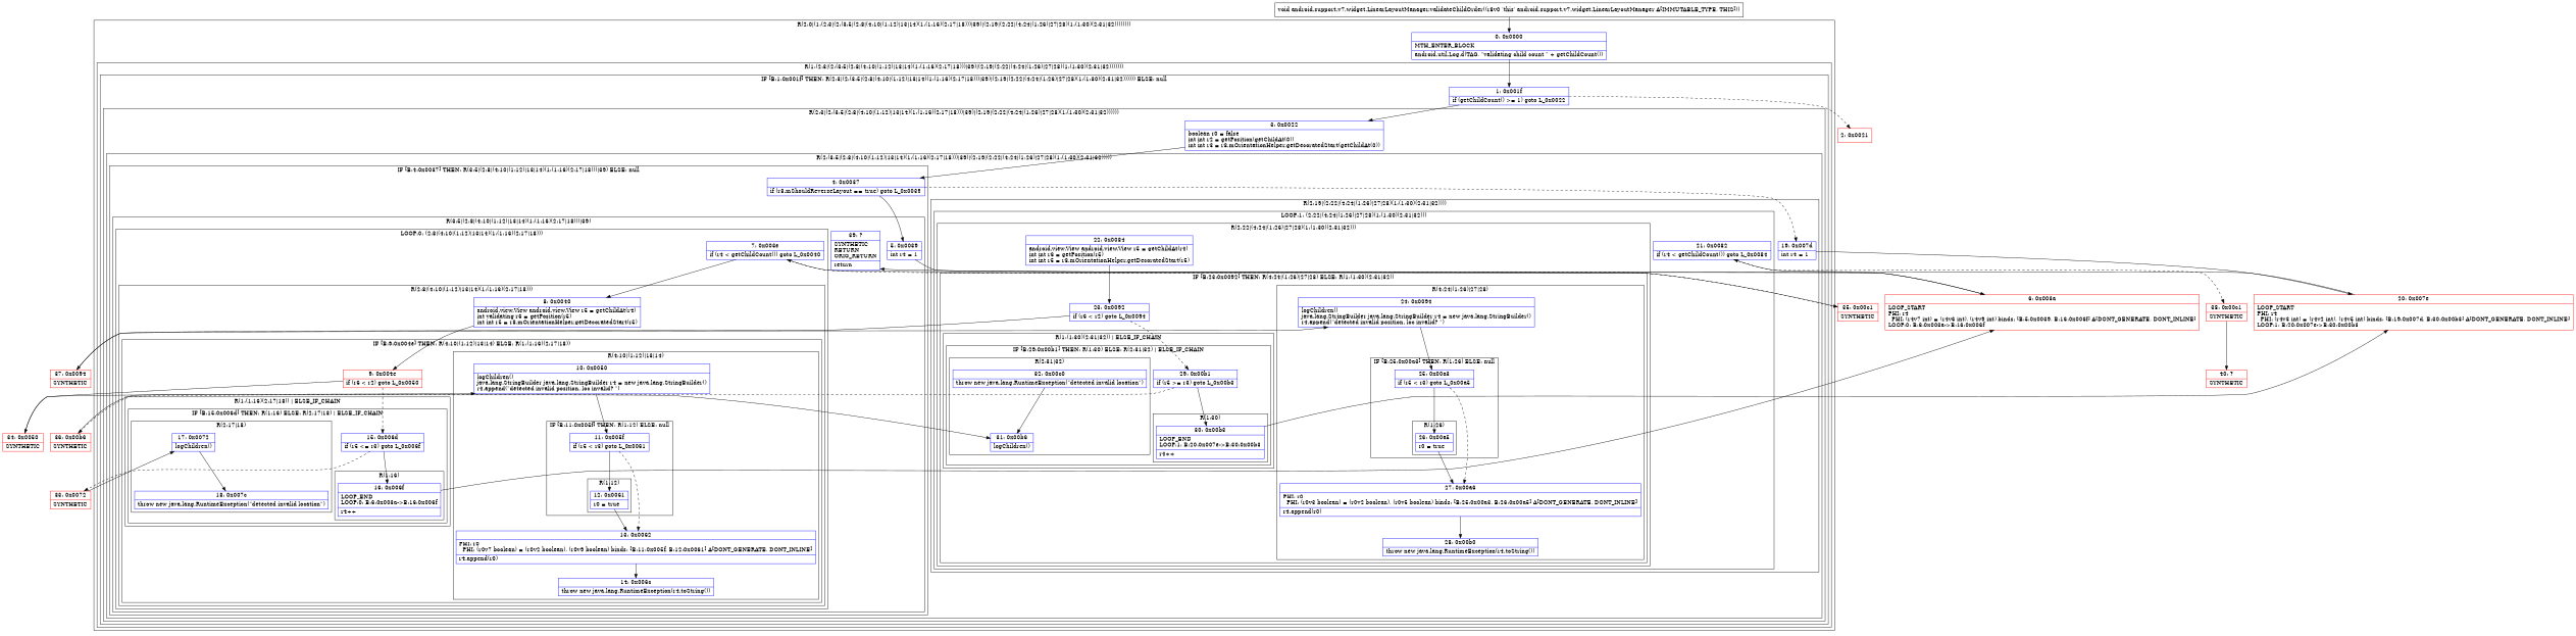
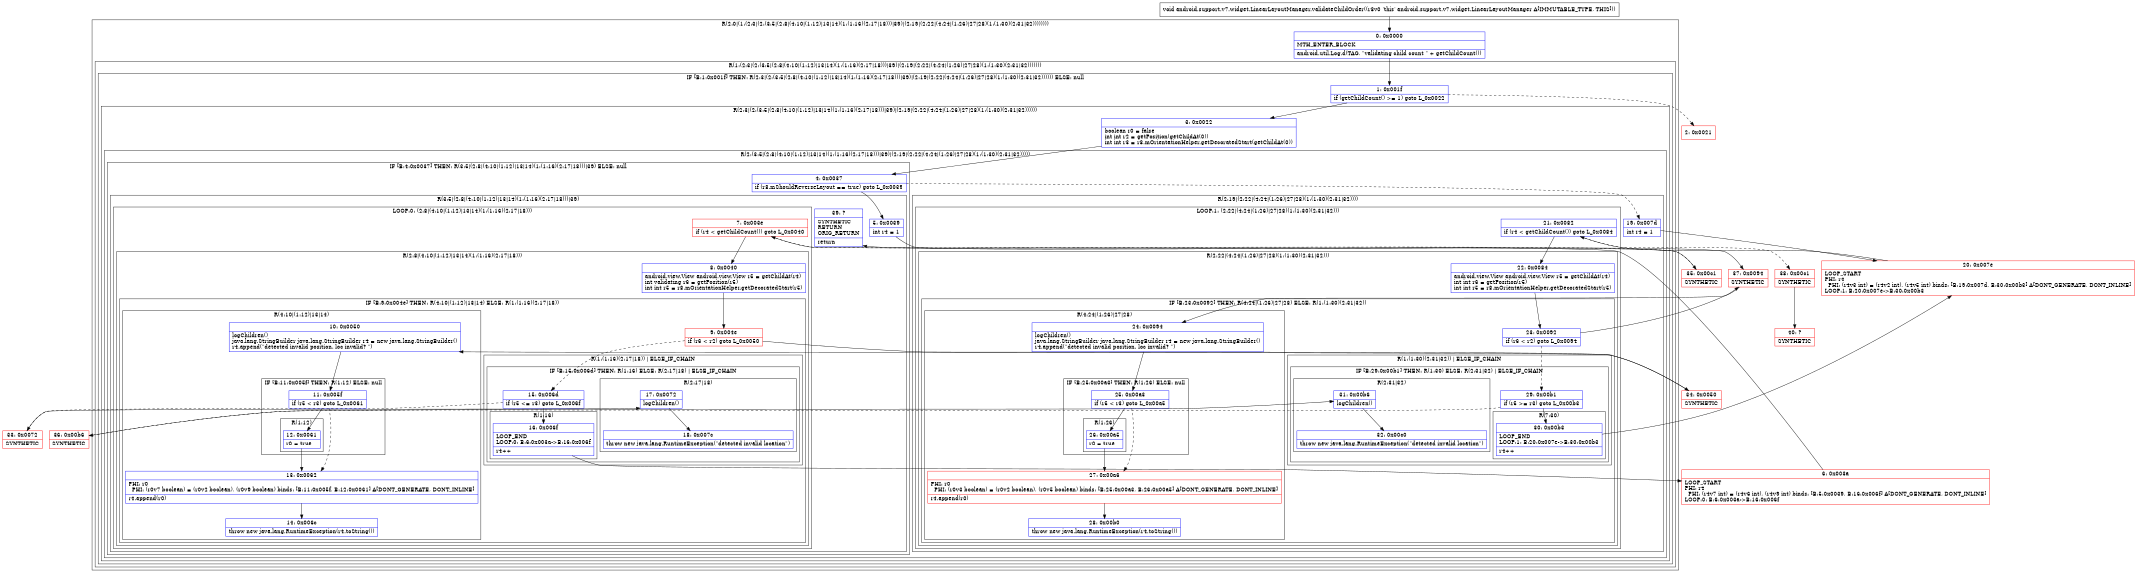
  digraph {
    node [color=blue shape=record]
    n1 [label="{12\:\ 0x0061|r0 = true\l}"]
    n2 [label="{11\:\ 0x005f|if (r5 \< r3) goto L_0x0061\l}"]
    n3 [label="{10\:\ 0x0050|logChildren()\ljava.lang.StringBuilder java.lang.StringBuilder r4 = new java.lang.StringBuilder()\lr4.append(\"detected invalid position. loc invalid? \")\l}"]
    n4 [label="{13\:\ 0x0062|PHI: r0 \l  PHI: (r0v7 boolean) = (r0v2 boolean), (r0v9 boolean) binds: [B:11:0x005f, B:12:0x0061] A[DONT_GENERATE, DONT_INLINE]\l|r4.append(r0)\l}"]
    n5 [label="{14\:\ 0x006c|throw new java.lang.RuntimeException(r4.toString())\l}"]
    n6 [label="{16\:\ 0x006f|LOOP_END\lLOOP:0: B:6:0x003a\-\>B:16:0x006f\l|r4++\l}"]
    n7 [label="{17\:\ 0x0072|logChildren()\l}"]
    n8 [label="{18\:\ 0x007c|throw new java.lang.RuntimeException(\"detected invalid location\")\l}"]
    n9 [label="{15\:\ 0x006d|if (r5 \<= r3) goto L_0x006f\l}"]
    n10 [color=red label="{9\:\ 0x004e|if (r6 \< r2) goto L_0x0050\l}"]
    n11 [label="{8\:\ 0x0040|android.view.View android.view.View r5 = getChildAt(r4)\lint validating r6 = getPosition(r5)\lint int r5 = r8.mOrientationHelper.getDecoratedStart(r5)\l}"]
-   n12 [label="{7\:\ 0x003e|if (r4 \< getChildCount()) goto L_0x0040\l}"]
+   n12 [color=red label="{7\:\ 0x003e|if (r4 \< getChildCount()) goto L_0x0040\l}"]
    n13 [label="{5\:\ 0x0039|int r4 = 1\l}"]
    n14 [label="{39\:\ ?|SYNTHETIC\lRETURN\lORIG_RETURN\l|return\l}"]
    n15 [label="{4\:\ 0x0037|if (r8.mShouldReverseLayout == true) goto L_0x0039\l}"]
    n16 [label="{26\:\ 0x00a5|r0 = true\l}"]
    n17 [label="{25\:\ 0x00a3|if (r5 \< r3) goto L_0x00a5\l}"]
    n18 [label="{24\:\ 0x0094|logChildren()\ljava.lang.StringBuilder java.lang.StringBuilder r4 = new java.lang.StringBuilder()\lr4.append(\"detected invalid position. loc invalid? \")\l}"]
-   n19 [label="{27\:\ 0x00a6|PHI: r0 \l  PHI: (r0v3 boolean) = (r0v2 boolean), (r0v5 boolean) binds: [B:25:0x00a3, B:26:0x00a5] A[DONT_GENERATE, DONT_INLINE]\l|r4.append(r0)\l}"]
+   n19 [color=red label="{27\:\ 0x00a6|PHI: r0 \l  PHI: (r0v3 boolean) = (r0v2 boolean), (r0v5 boolean) binds: [B:25:0x00a3, B:26:0x00a5] A[DONT_GENERATE, DONT_INLINE]\l|r4.append(r0)\l}"]
    n20 [label="{28\:\ 0x00b0|throw new java.lang.RuntimeException(r4.toString())\l}"]
    n21 [label="{30\:\ 0x00b3|LOOP_END\lLOOP:1: B:20:0x007e\-\>B:30:0x00b3\l|r4++\l}"]
    n22 [label="{31\:\ 0x00b6|logChildren()\l}"]
    n23 [label="{32\:\ 0x00c0|throw new java.lang.RuntimeException(\"detected invalid location\")\l}"]
    n24 [label="{29\:\ 0x00b1|if (r5 \>= r3) goto L_0x00b3\l}"]
    n25 [label="{23\:\ 0x0092|if (r6 \< r2) goto L_0x0094\l}"]
    n26 [label="{22\:\ 0x0084|android.view.View android.view.View r5 = getChildAt(r4)\lint int r6 = getPosition(r5)\lint int r5 = r8.mOrientationHelper.getDecoratedStart(r5)\l}"]
    n27 [label="{21\:\ 0x0082|if (r4 \< getChildCount()) goto L_0x0084\l}"]
    n28 [label="{19\:\ 0x007d|int r4 = 1\l}"]
    n29 [label="{3\:\ 0x0022|boolean r0 = false\lint int r2 = getPosition(getChildAt(0))\lint int r3 = r8.mOrientationHelper.getDecoratedStart(getChildAt(0))\l}"]
    n30 [label="{1\:\ 0x001f|if (getChildCount() \>= 1) goto L_0x0022\l}"]
    n31 [label="{0\:\ 0x0000|MTH_ENTER_BLOCK\l|android.util.Log.d(TAG, \"validating child count \" + getChildCount())\l}"]
    n32 [color=red label="{6\:\ 0x003a|LOOP_START\lPHI: r4 \l  PHI: (r4v7 int) = (r4v6 int), (r4v9 int) binds: [B:5:0x0039, B:16:0x006f] A[DONT_GENERATE, DONT_INLINE]\lLOOP:0: B:6:0x003a\-\>B:16:0x006f\l}"]
    n33 [color=red label="{33\:\ 0x0072|SYNTHETIC\l}"]
    n34 [color=red label="{34\:\ 0x0050|SYNTHETIC\l}"]
    n35 [color=red label="{35\:\ 0x00c1|SYNTHETIC\l}"]
    n36 [color=red label="{20\:\ 0x007e|LOOP_START\lPHI: r4 \l  PHI: (r4v3 int) = (r4v2 int), (r4v5 int) binds: [B:19:0x007d, B:30:0x00b3] A[DONT_GENERATE, DONT_INLINE]\lLOOP:1: B:20:0x007e\-\>B:30:0x00b3\l}"]
    n37 [color=red label="{36\:\ 0x00b6|SYNTHETIC\l}"]
    n38 [color=red label="{37\:\ 0x0094|SYNTHETIC\l}"]
    n39 [color=red label="{38\:\ 0x00c1|SYNTHETIC\l}"]
    n40 [color=red label="{2\:\ 0x0021}"]
    n41 [color=red label="{40\:\ ?|SYNTHETIC\l}"]
    n42 [label="{void android.support.v7.widget.LinearLayoutManager.validateChildOrder((r8v0 'this' android.support.v7.widget.LinearLayoutManager A[IMMUTABLE_TYPE, THIS])) }" color=""]
    subgraph cluster_1 {
      label="R(2:0|(1:(2:3|(2:(3:5|(2:8|(4:10|(1:12)|13|14)(1:(1:16)(2:17|18)))|39)|(2:19|(2:22|(4:24|(1:26)|27|28)(1:(1:30)(2:31|32))))))))"
      n31
      subgraph cluster_2 {
        label="R(1:(2:3|(2:(3:5|(2:8|(4:10|(1:12)|13|14)(1:(1:16)(2:17|18)))|39)|(2:19|(2:22|(4:24|(1:26)|27|28)(1:(1:30)(2:31|32)))))))"
        subgraph cluster_3 {
          label="IF [B:1:0x001f] THEN: R(2:3|(2:(3:5|(2:8|(4:10|(1:12)|13|14)(1:(1:16)(2:17|18)))|39)|(2:19|(2:22|(4:24|(1:26)|27|28)(1:(1:30)(2:31|32)))))) ELSE: null"
          n30
          subgraph cluster_4 {
            label="R(2:3|(2:(3:5|(2:8|(4:10|(1:12)|13|14)(1:(1:16)(2:17|18)))|39)|(2:19|(2:22|(4:24|(1:26)|27|28)(1:(1:30)(2:31|32))))))"
            n29
            subgraph cluster_5 {
              label="R(2:(3:5|(2:8|(4:10|(1:12)|13|14)(1:(1:16)(2:17|18)))|39)|(2:19|(2:22|(4:24|(1:26)|27|28)(1:(1:30)(2:31|32)))))"
              subgraph cluster_6 {
                label="IF [B:4:0x0037] THEN: R(3:5|(2:8|(4:10|(1:12)|13|14)(1:(1:16)(2:17|18)))|39) ELSE: null"
                n15
                subgraph cluster_7 {
                  label="R(3:5|(2:8|(4:10|(1:12)|13|14)(1:(1:16)(2:17|18)))|39)"
                  n13
                  n14
                  subgraph cluster_8 {
                    label="LOOP:0: (2:8|(4:10|(1:12)|13|14)(1:(1:16)(2:17|18)))"
                    n12
                    subgraph cluster_9 {
                      label="R(2:8|(4:10|(1:12)|13|14)(1:(1:16)(2:17|18)))"
                      n11
                      subgraph cluster_10 {
                        label="IF [B:9:0x004e] THEN: R(4:10|(1:12)|13|14) ELSE: R(1:(1:16)(2:17|18))"
                        n10
                        subgraph cluster_11 {
                          label="R(4:10|(1:12)|13|14)"
                          n3
                          n4
                          n5
                          subgraph cluster_12 {
                            label="IF [B:11:0x005f] THEN: R(1:12) ELSE: null"
                            n2
                            subgraph cluster_13 {
                              label="R(1:12)"
                              n1
                            }
                          }
                        }
                        subgraph cluster_14 {
                          label="R(1:(1:16)(2:17|18)) | ELSE_IF_CHAIN\l"
                          subgraph cluster_15 {
                            label="IF [B:15:0x006d] THEN: R(1:16) ELSE: R(2:17|18) | ELSE_IF_CHAIN\l"
                            n9
                            subgraph cluster_16 {
                              label="R(1:16)"
                              n6
                            }
                            subgraph cluster_17 {
                              label="R(2:17|18)"
                              n7
                              n8
                            }
                          }
                        }
                      }
                    }
                  }
                }
              }
              subgraph cluster_18 {
                label="R(2:19|(2:22|(4:24|(1:26)|27|28)(1:(1:30)(2:31|32))))"
                n28
                subgraph cluster_19 {
                  label="LOOP:1: (2:22|(4:24|(1:26)|27|28)(1:(1:30)(2:31|32)))"
                  n27
                  subgraph cluster_20 {
                    label="R(2:22|(4:24|(1:26)|27|28)(1:(1:30)(2:31|32)))"
                    n26
                    subgraph cluster_21 {
                      label="IF [B:23:0x0092] THEN: R(4:24|(1:26)|27|28) ELSE: R(1:(1:30)(2:31|32))"
                      n25
                      subgraph cluster_22 {
                        label="R(4:24|(1:26)|27|28)"
                        n18
                        n19
                        n20
                        subgraph cluster_23 {
                          label="IF [B:25:0x00a3] THEN: R(1:26) ELSE: null"
                          n17
                          subgraph cluster_24 {
                            label="R(1:26)"
                            n16
                          }
                        }
                      }
                      subgraph cluster_25 {
                        label="R(1:(1:30)(2:31|32)) | ELSE_IF_CHAIN\l"
                        subgraph cluster_26 {
                          label="IF [B:29:0x00b1] THEN: R(1:30) ELSE: R(2:31|32) | ELSE_IF_CHAIN\l"
                          n24
                          subgraph cluster_27 {
-                           label="R(1:30)"
+                           label="R(7:30)"
                            n21
                          }
                          subgraph cluster_28 {
                            label="R(2:31|32)"
                            n22
                            n23
                          }
                        }
                      }
                    }
                  }
                }
              }
            }
          }
        }
      }
    }
    n1 -> n4
    n2 -> n1
    n2 -> n4 [style=dashed]
    n3 -> n2
    n4 -> n5
    n6 -> n32
    n7 -> n8
    n9 -> n6
    n9 -> n33 [style=dashed]
    n10 -> n9 [style=dashed]
    n10 -> n34
    n11 -> n10
    n12 -> n11
    n12 -> n35 [style=dashed]
-   n13 -> n32
+   n13 -> n38
    n15 -> n13
    n15 -> n28 [style=dashed]
    n16 -> n19
    n17 -> n16
    n17 -> n19 [style=dashed]
    n18 -> n17
    n19 -> n20
    n21 -> n36
-   n23 -> n22
+   n22 -> n23
    n24 -> n21
    n24 -> n37 [style=dashed]
    n25 -> n24 [style=dashed]
    n25 -> n38
    n26 -> n25
+   n27 -> n26
    n27 -> n39 [style=dashed]
    n28 -> n36
    n29 -> n15
    n30 -> n29
    n30 -> n40 [style=dashed]
    n31 -> n30
    n32 -> n12
    n33 -> n7
    n34 -> n3
    n35 -> n14
    n36 -> n27
    n37 -> n22
    n38 -> n18
    n39 -> n41
    n42 -> n31
  }
